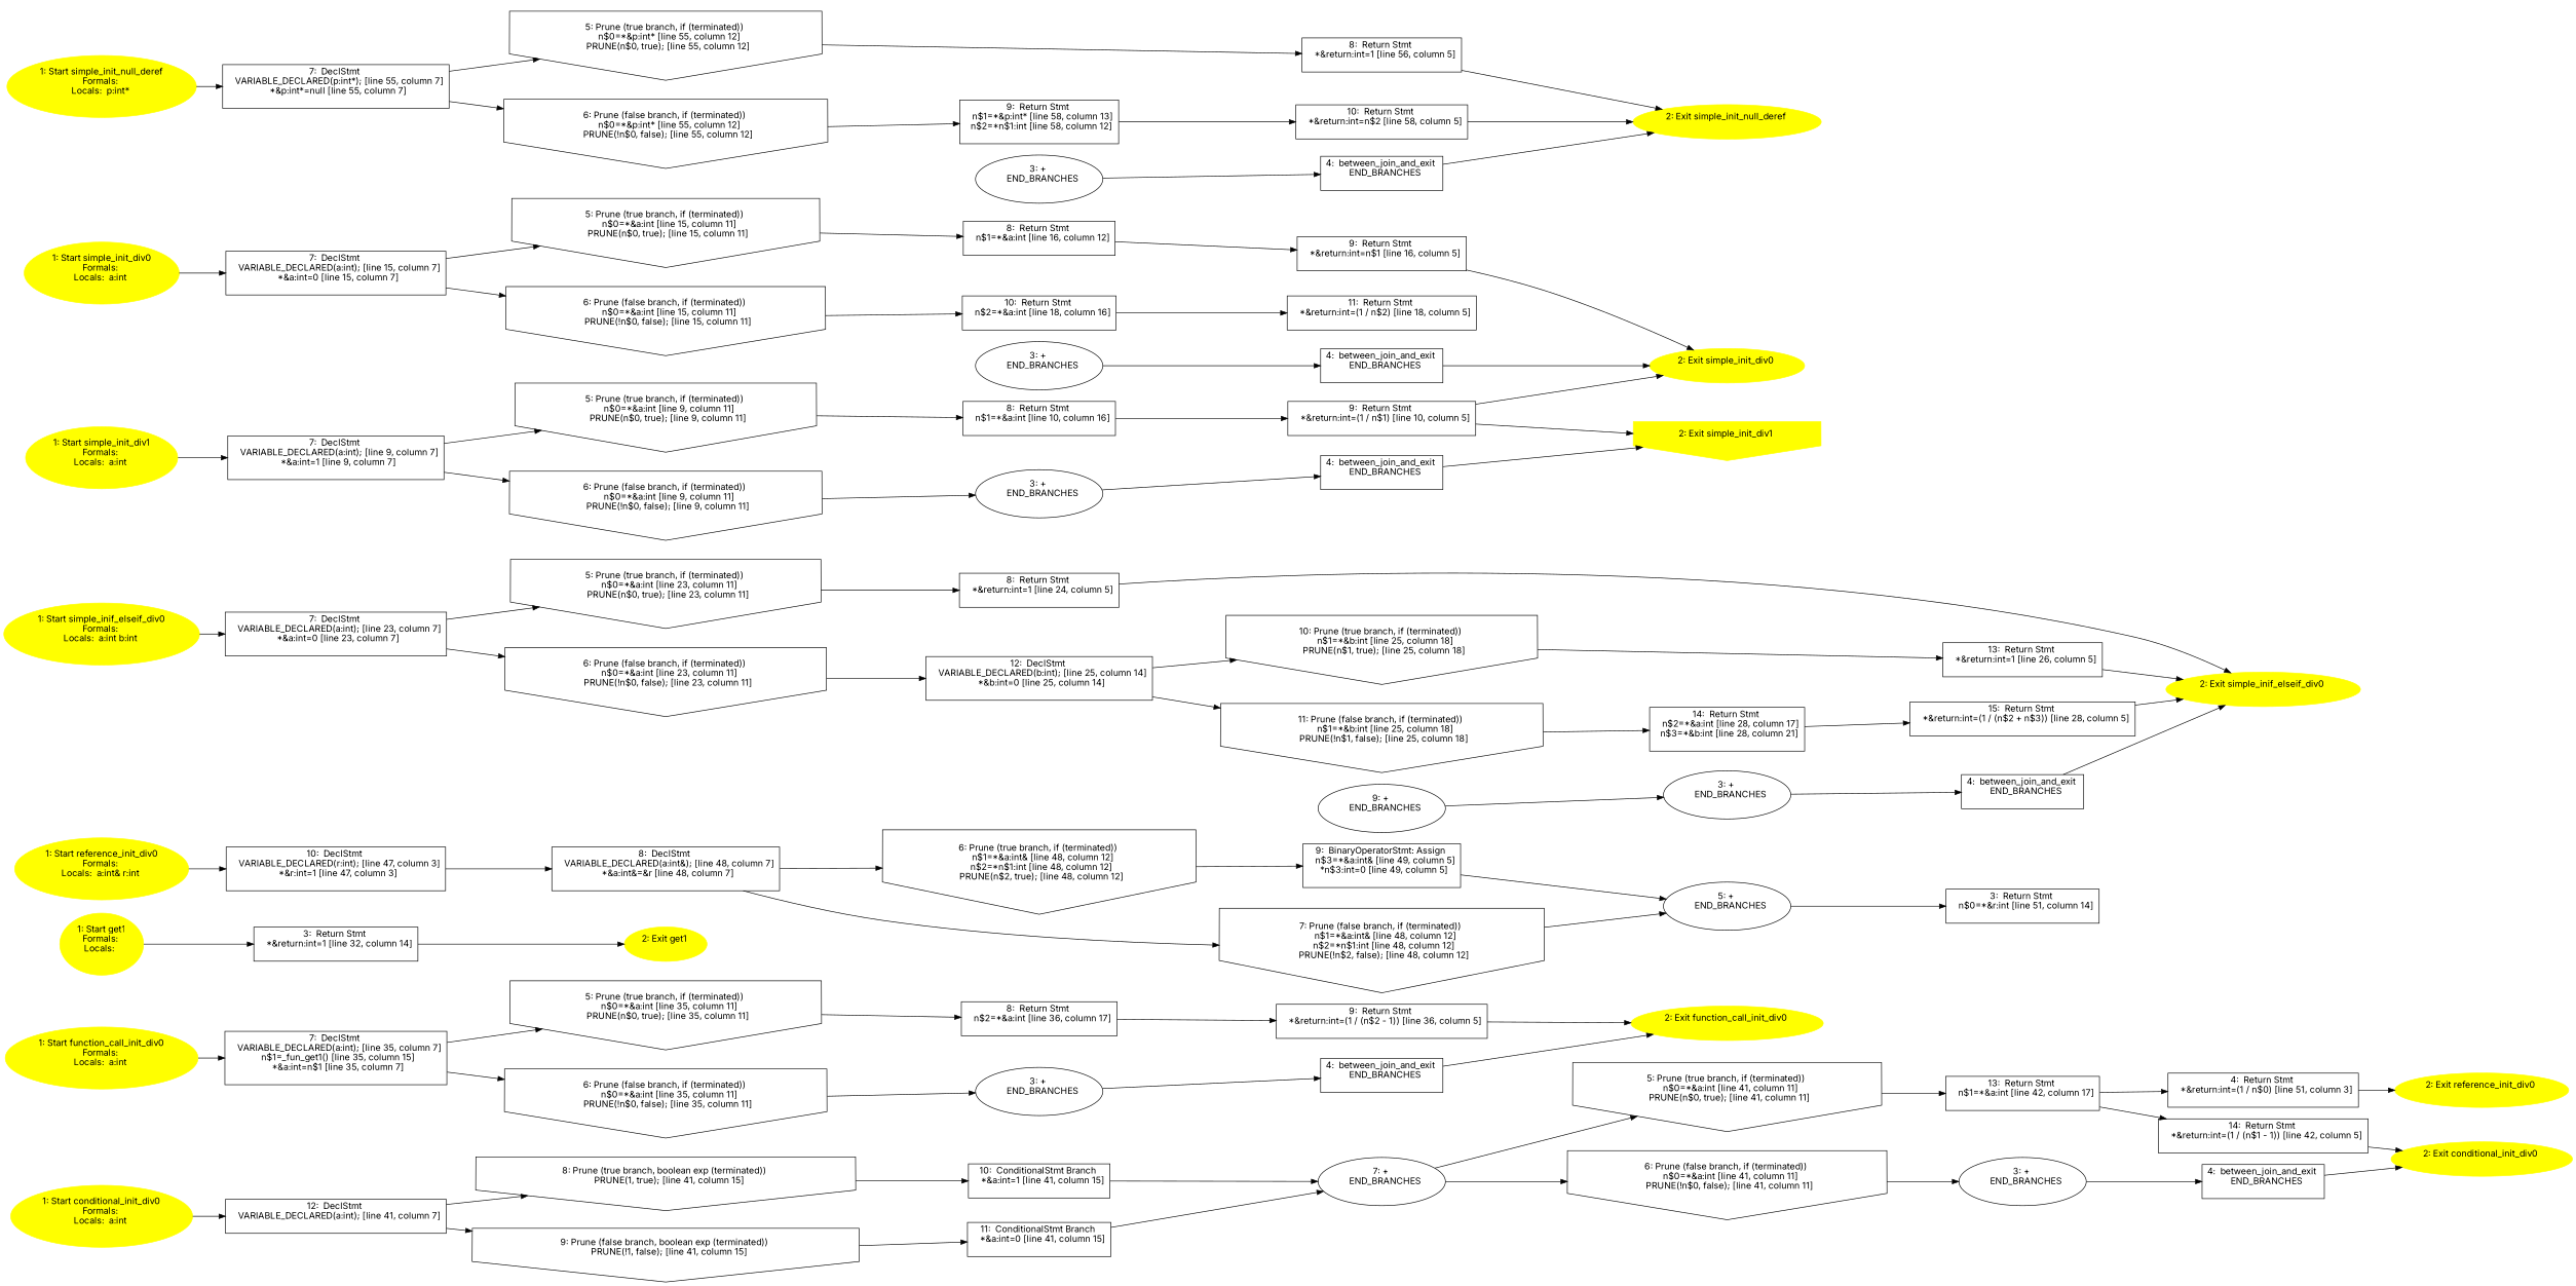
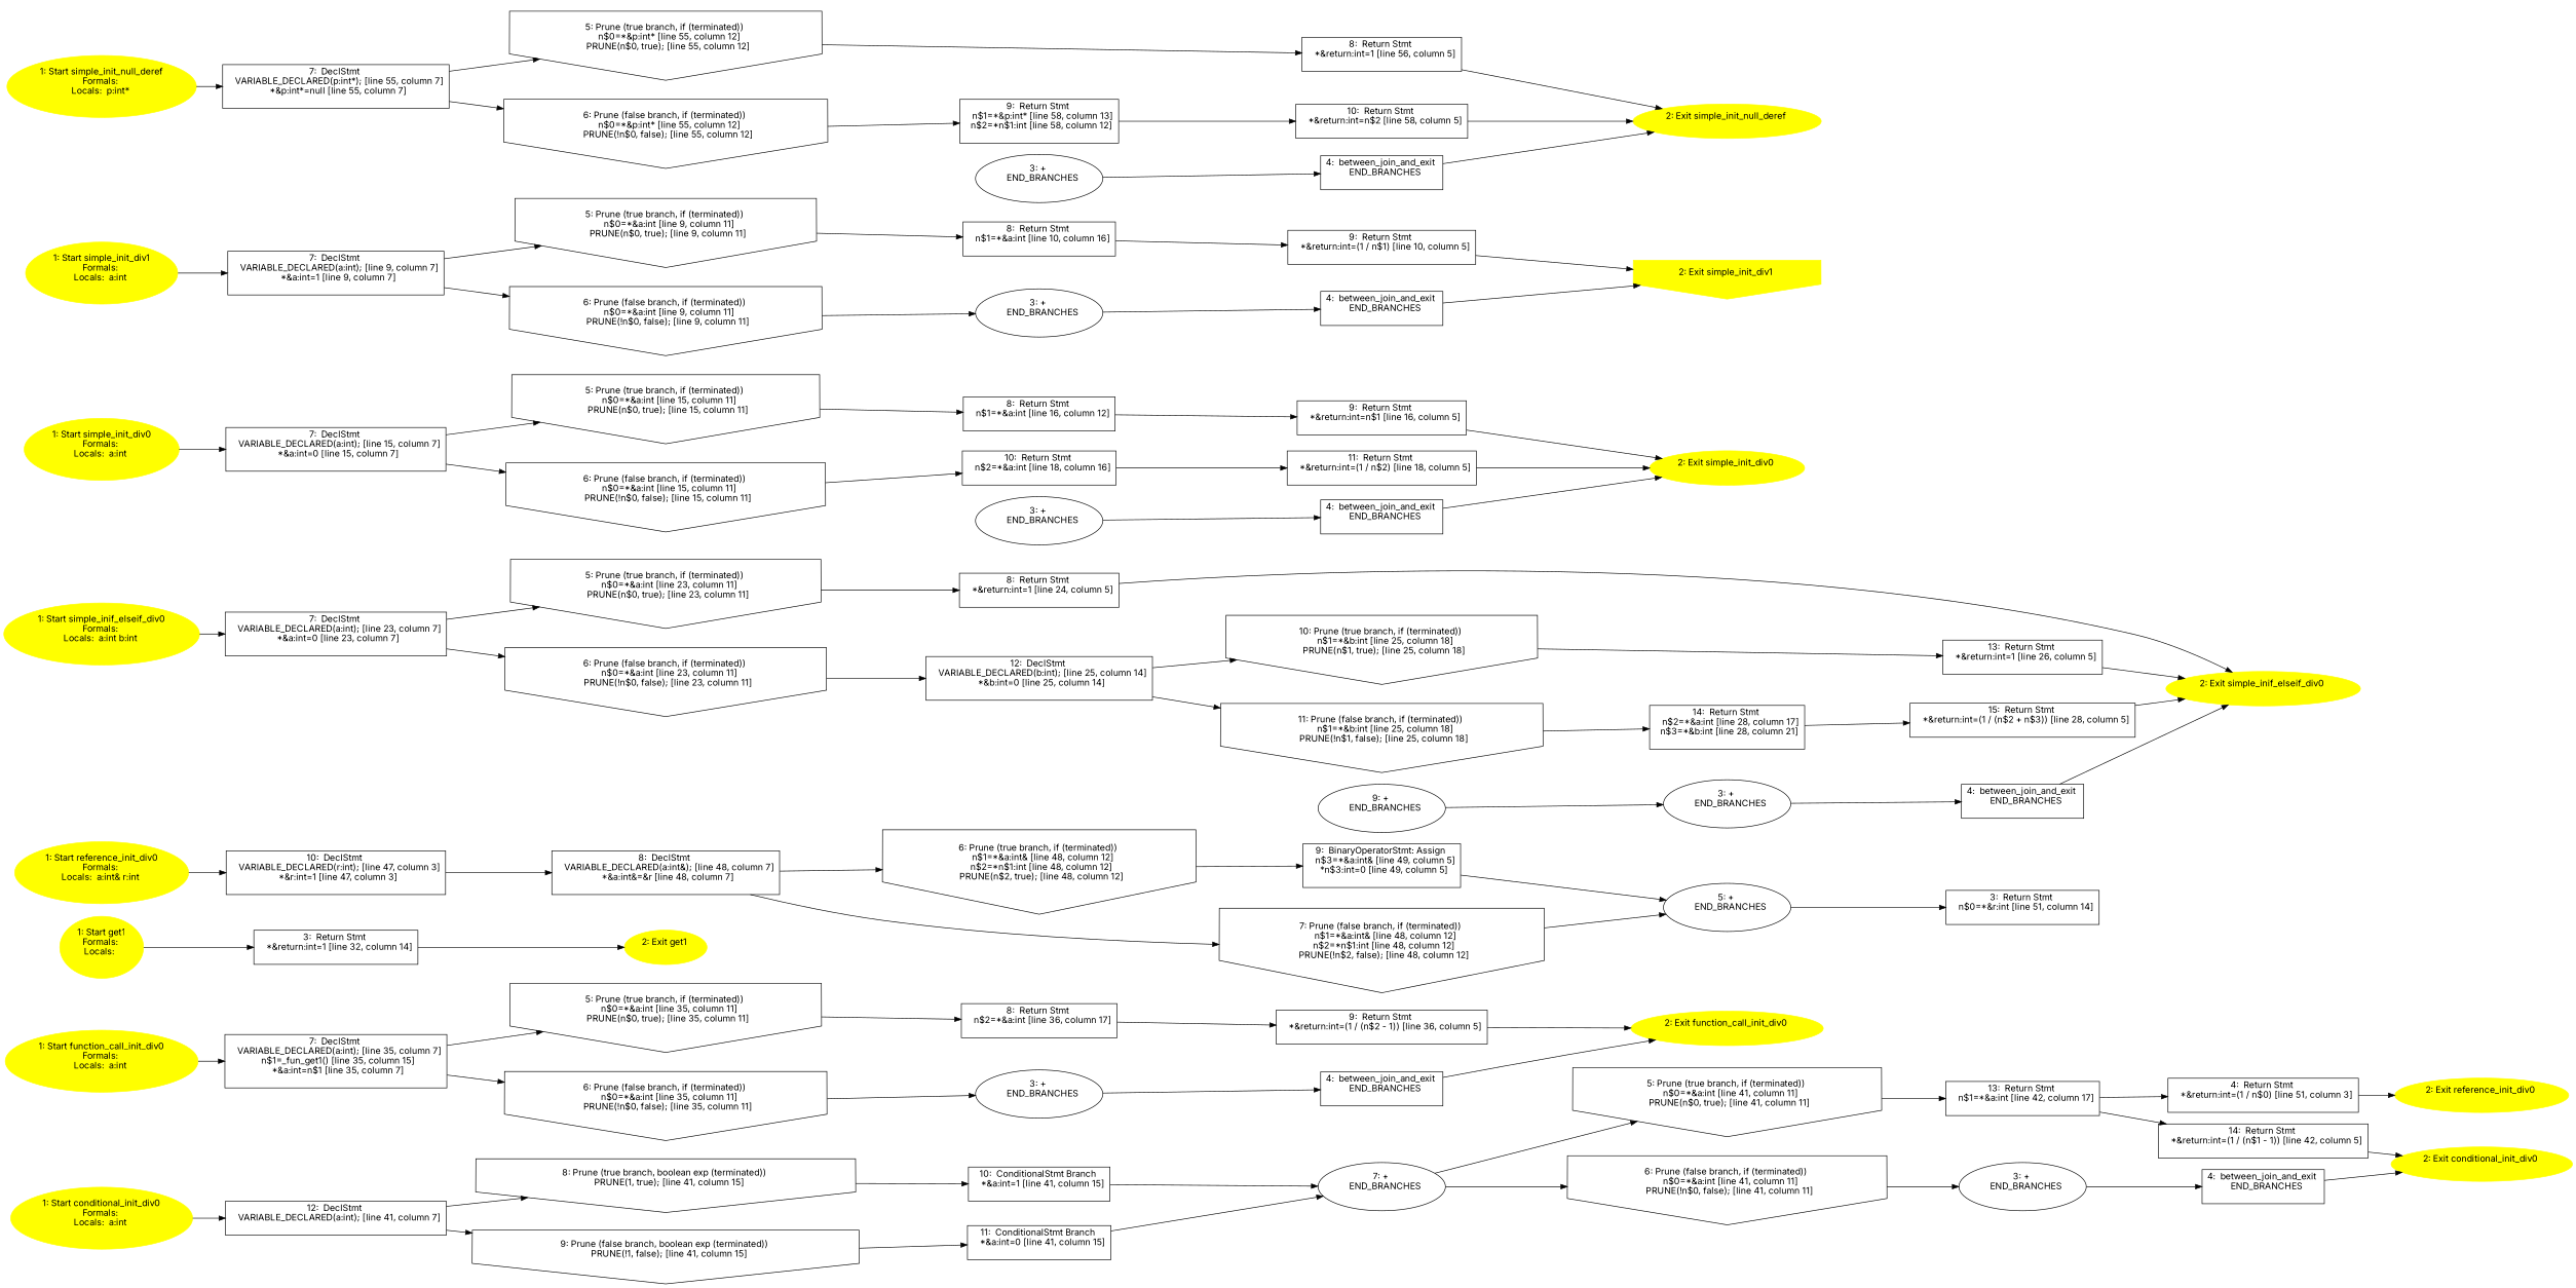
  digraph {
    fontname=Inter
    rankdir=LR
    node [fontname=Inter shape=box]
    edge [fontname=Inter]
    n1 [color=yellow label="1: Start conditional_init_div0\nFormals: \nLocals:  a:int \n  " style=filled shape=""]
    n2 [label="12:  DeclStmt \n   VARIABLE_DECLARED(a:int); [line 41, column 7]\n "]
    n3 [label="8: Prune (true branch, boolean exp (terminated)) \n   PRUNE(1, true); [line 41, column 15]\n " shape=invhouse]
    n4 [label="9: Prune (false branch, boolean exp (terminated)) \n   PRUNE(!1, false); [line 41, column 15]\n " shape=invhouse]
    n5 [label="10:  ConditionalStmt Branch \n   *&a:int=1 [line 41, column 15]\n "]
    n6 [label="11:  ConditionalStmt Branch \n   *&a:int=0 [line 41, column 15]\n "]
    n7 [color=yellow label="2: Exit conditional_init_div0 \n  " style=filled shape=""]
    n8 [label="3: + \n   END_BRANCHES\n " shape=""]
    n9 [label="4:  between_join_and_exit \n   END_BRANCHES\n "]
    n10 [label="5: Prune (true branch, if (terminated)) \n   n$0=*&a:int [line 41, column 11]\n  PRUNE(n$0, true); [line 41, column 11]\n " shape=invhouse]
    n11 [label="13:  Return Stmt \n   n$1=*&a:int [line 42, column 17]\n "]
    n12 [label="14:  Return Stmt \n   *&return:int=(1 / (n$1 - 1)) [line 42, column 5]\n "]
    n13 [label="4:  Return Stmt \n   *&return:int=(1 / n$0) [line 51, column 3]\n "]
    n14 [label="6: Prune (false branch, if (terminated)) \n   n$0=*&a:int [line 41, column 11]\n  PRUNE(!n$0, false); [line 41, column 11]\n " shape=invhouse]
    n15 [label="7: + \n   END_BRANCHES\n " shape=""]
    n16 [color=yellow label="1: Start function_call_init_div0\nFormals: \nLocals:  a:int \n  " style=filled shape=""]
    n17 [label="7:  DeclStmt \n   VARIABLE_DECLARED(a:int); [line 35, column 7]\n  n$1=_fun_get1() [line 35, column 15]\n  *&a:int=n$1 [line 35, column 7]\n "]
    n18 [label="5: Prune (true branch, if (terminated)) \n   n$0=*&a:int [line 35, column 11]\n  PRUNE(n$0, true); [line 35, column 11]\n " shape=invhouse]
    n19 [label="6: Prune (false branch, if (terminated)) \n   n$0=*&a:int [line 35, column 11]\n  PRUNE(!n$0, false); [line 35, column 11]\n " shape=invhouse]
    n20 [label="8:  Return Stmt \n   n$2=*&a:int [line 36, column 17]\n "]
    n21 [label="3: + \n   END_BRANCHES\n " shape=""]
    n22 [color=yellow label="2: Exit function_call_init_div0 \n  " style=filled shape=""]
    n23 [label="4:  between_join_and_exit \n   END_BRANCHES\n "]
    n24 [label="9:  Return Stmt \n   *&return:int=(1 / (n$2 - 1)) [line 36, column 5]\n "]
    n25 [color=yellow label="1: Start get1\nFormals: \nLocals:  \n  " style=filled shape=""]
    n26 [label="3:  Return Stmt \n   *&return:int=1 [line 32, column 14]\n "]
    n27 [color=yellow label="2: Exit get1 \n  " style=filled shape=""]
    n28 [color=yellow label="1: Start reference_init_div0\nFormals: \nLocals:  a:int& r:int \n  " style=filled shape=""]
    n29 [label="10:  DeclStmt \n   VARIABLE_DECLARED(r:int); [line 47, column 3]\n  *&r:int=1 [line 47, column 3]\n "]
    n30 [label="8:  DeclStmt \n   VARIABLE_DECLARED(a:int&); [line 48, column 7]\n  *&a:int&=&r [line 48, column 7]\n "]
    n31 [label="6: Prune (true branch, if (terminated)) \n   n$1=*&a:int& [line 48, column 12]\n  n$2=*n$1:int [line 48, column 12]\n  PRUNE(n$2, true); [line 48, column 12]\n " shape=invhouse]
    n32 [label="7: Prune (false branch, if (terminated)) \n   n$1=*&a:int& [line 48, column 12]\n  n$2=*n$1:int [line 48, column 12]\n  PRUNE(!n$2, false); [line 48, column 12]\n " shape=invhouse]
    n33 [color=yellow label="2: Exit reference_init_div0 \n  " style=filled shape=""]
    n34 [label="3:  Return Stmt \n   n$0=*&r:int [line 51, column 14]\n "]
    n35 [label="5: + \n   END_BRANCHES\n " shape=""]
    n36 [label="9:  BinaryOperatorStmt: Assign \n   n$3=*&a:int& [line 49, column 5]\n  *n$3:int=0 [line 49, column 5]\n "]
    n37 [color=yellow label="1: Start simple_inif_elseif_div0\nFormals: \nLocals:  a:int b:int \n  " style=filled shape=""]
    n38 [label="7:  DeclStmt \n   VARIABLE_DECLARED(a:int); [line 23, column 7]\n  *&a:int=0 [line 23, column 7]\n "]
    n39 [label="5: Prune (true branch, if (terminated)) \n   n$0=*&a:int [line 23, column 11]\n  PRUNE(n$0, true); [line 23, column 11]\n " shape=invhouse]
    n40 [label="6: Prune (false branch, if (terminated)) \n   n$0=*&a:int [line 23, column 11]\n  PRUNE(!n$0, false); [line 23, column 11]\n " shape=invhouse]
    n41 [label="8:  Return Stmt \n   *&return:int=1 [line 24, column 5]\n "]
    n42 [label="12:  DeclStmt \n   VARIABLE_DECLARED(b:int); [line 25, column 14]\n  *&b:int=0 [line 25, column 14]\n "]
    n43 [color=yellow label="2: Exit simple_inif_elseif_div0 \n  " style=filled shape=""]
    n44 [label="3: + \n   END_BRANCHES\n " shape=""]
    n45 [label="4:  between_join_and_exit \n   END_BRANCHES\n "]
    n46 [label="10: Prune (true branch, if (terminated)) \n   n$1=*&b:int [line 25, column 18]\n  PRUNE(n$1, true); [line 25, column 18]\n " shape=invhouse]
    n47 [label="11: Prune (false branch, if (terminated)) \n   n$1=*&b:int [line 25, column 18]\n  PRUNE(!n$1, false); [line 25, column 18]\n " shape=invhouse]
    n48 [label="13:  Return Stmt \n   *&return:int=1 [line 26, column 5]\n "]
    n49 [label="14:  Return Stmt \n   n$2=*&a:int [line 28, column 17]\n  n$3=*&b:int [line 28, column 21]\n "]
    n50 [label="9: + \n   END_BRANCHES\n " shape=""]
    n51 [label="15:  Return Stmt \n   *&return:int=(1 / (n$2 + n$3)) [line 28, column 5]\n "]
    n52 [color=yellow label="1: Start simple_init_div0\nFormals: \nLocals:  a:int \n  " style=filled shape=""]
    n53 [label="7:  DeclStmt \n   VARIABLE_DECLARED(a:int); [line 15, column 7]\n  *&a:int=0 [line 15, column 7]\n "]
    n54 [label="5: Prune (true branch, if (terminated)) \n   n$0=*&a:int [line 15, column 11]\n  PRUNE(n$0, true); [line 15, column 11]\n " shape=invhouse]
    n55 [label="6: Prune (false branch, if (terminated)) \n   n$0=*&a:int [line 15, column 11]\n  PRUNE(!n$0, false); [line 15, column 11]\n " shape=invhouse]
    n56 [label="8:  Return Stmt \n   n$1=*&a:int [line 16, column 12]\n "]
    n57 [label="10:  Return Stmt \n   n$2=*&a:int [line 18, column 16]\n "]
    n58 [color=yellow label="2: Exit simple_init_div0 \n  " style=filled shape=""]
    n59 [label="3: + \n   END_BRANCHES\n " shape=""]
    n60 [label="4:  between_join_and_exit \n   END_BRANCHES\n "]
    n61 [label="9:  Return Stmt \n   *&return:int=n$1 [line 16, column 5]\n "]
    n62 [label="11:  Return Stmt \n   *&return:int=(1 / n$2) [line 18, column 5]\n "]
    n63 [color=yellow label="1: Start simple_init_div1\nFormals: \nLocals:  a:int \n  " style=filled shape=""]
    n64 [label="7:  DeclStmt \n   VARIABLE_DECLARED(a:int); [line 9, column 7]\n  *&a:int=1 [line 9, column 7]\n "]
    n65 [label="5: Prune (true branch, if (terminated)) \n   n$0=*&a:int [line 9, column 11]\n  PRUNE(n$0, true); [line 9, column 11]\n " shape=invhouse]
    n66 [label="6: Prune (false branch, if (terminated)) \n   n$0=*&a:int [line 9, column 11]\n  PRUNE(!n$0, false); [line 9, column 11]\n " shape=invhouse]
    n67 [label="8:  Return Stmt \n   n$1=*&a:int [line 10, column 16]\n "]
    n68 [label="3: + \n   END_BRANCHES\n " shape=""]
    n69 [color=yellow label="2: Exit simple_init_div1 \n  " shape=invhouse style=filled]
    n70 [label="4:  between_join_and_exit \n   END_BRANCHES\n "]
    n71 [label="9:  Return Stmt \n   *&return:int=(1 / n$1) [line 10, column 5]\n "]
    n72 [color=yellow label="1: Start simple_init_null_deref\nFormals: \nLocals:  p:int* \n  " style=filled shape=""]
    n73 [label="7:  DeclStmt \n   VARIABLE_DECLARED(p:int*); [line 55, column 7]\n  *&p:int*=null [line 55, column 7]\n "]
    n74 [label="5: Prune (true branch, if (terminated)) \n   n$0=*&p:int* [line 55, column 12]\n  PRUNE(n$0, true); [line 55, column 12]\n " shape=invhouse]
    n75 [label="6: Prune (false branch, if (terminated)) \n   n$0=*&p:int* [line 55, column 12]\n  PRUNE(!n$0, false); [line 55, column 12]\n " shape=invhouse]
    n76 [label="8:  Return Stmt \n   *&return:int=1 [line 56, column 5]\n "]
    n77 [label="9:  Return Stmt \n   n$1=*&p:int* [line 58, column 13]\n  n$2=*n$1:int [line 58, column 12]\n "]
    n78 [color=yellow label="2: Exit simple_init_null_deref \n  " style=filled shape=""]
    n79 [label="3: + \n   END_BRANCHES\n " shape=""]
    n80 [label="4:  between_join_and_exit \n   END_BRANCHES\n "]
    n81 [label="10:  Return Stmt \n   *&return:int=n$2 [line 58, column 5]\n "]
    n1 -> n2
    n2 -> n3
    n2 -> n4
    n3 -> n5
    n4 -> n6
    n5 -> n15
    n6 -> n15
    n8 -> n9
    n9 -> n7
    n10 -> n11
    n11 -> n12
    n11 -> n13
    n12 -> n7
    n13 -> n33
    n14 -> n8
    n15 -> n10
    n15 -> n14
    n16 -> n17
    n17 -> n18
    n17 -> n19
    n18 -> n20
    n19 -> n21
    n20 -> n24
    n21 -> n23
    n23 -> n22
    n24 -> n22
    n25 -> n26
    n26 -> n27
    n28 -> n29
    n29 -> n30
    n30 -> n31
    n30 -> n32
    n31 -> n36
    n32 -> n35
    n35 -> n34
    n36 -> n35
    n37 -> n38
    n38 -> n39
    n38 -> n40
    n39 -> n41
    n40 -> n42
    n41 -> n43
    n42 -> n46
    n42 -> n47
    n44 -> n45
    n45 -> n43
    n46 -> n48
    n47 -> n49
    n48 -> n43
    n49 -> n51
    n50 -> n44
    n51 -> n43
    n52 -> n53
    n53 -> n54
    n53 -> n55
    n54 -> n56
    n55 -> n57
    n56 -> n61
    n57 -> n62
    n59 -> n60
    n60 -> n58
    n61 -> n58
-   n71 -> n58
+   n62 -> n58
    n63 -> n64
    n64 -> n65
    n64 -> n66
    n65 -> n67
    n66 -> n68
    n67 -> n71
    n68 -> n70
    n70 -> n69
    n71 -> n69
    n72 -> n73
    n73 -> n74
    n73 -> n75
    n74 -> n76
    n75 -> n77
    n76 -> n78
    n77 -> n81
    n79 -> n80
    n80 -> n78
    n81 -> n78
  }
